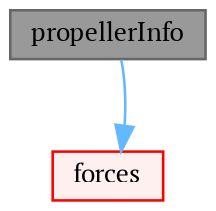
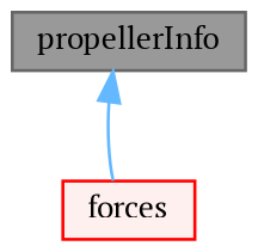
  digraph {
    fontname="PT Serif"
    node [fontname="PT Serif" fontsize=10 shape=box style=filled]
    n1 [color=gray40 fillcolor=grey60 fontcolor=black height=0.2 label=propellerInfo width=0.4]
    n2 [color=red fillcolor="#FFF0F0" height=0.2 label=forces width=0.4]
-   n2 -> n1 [color=steelblue1 dir=back fontname="PT Serif" fontsize=10 labelfontname=Helvetica labelfontsize=10 style=solid]
+   n1 -> n2 [color=steelblue1 dir=back fontname="PT Serif" fontsize=10 labelfontname=Helvetica labelfontsize=10 style=solid]
  }
